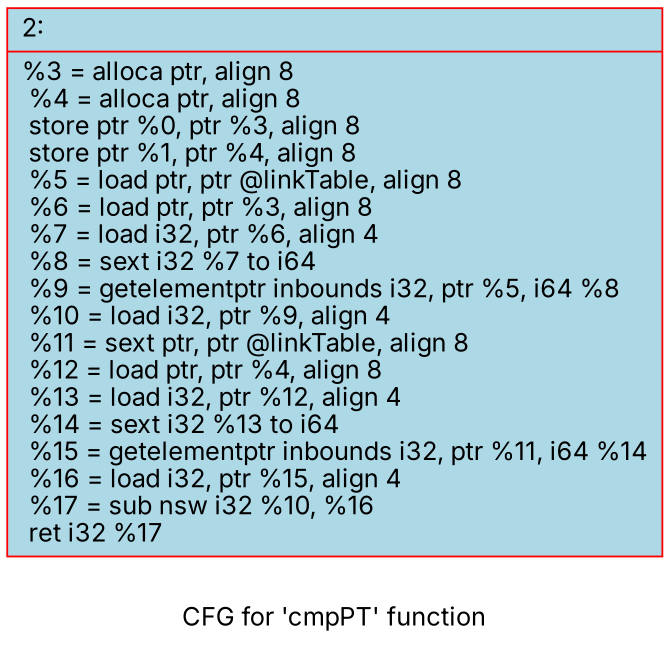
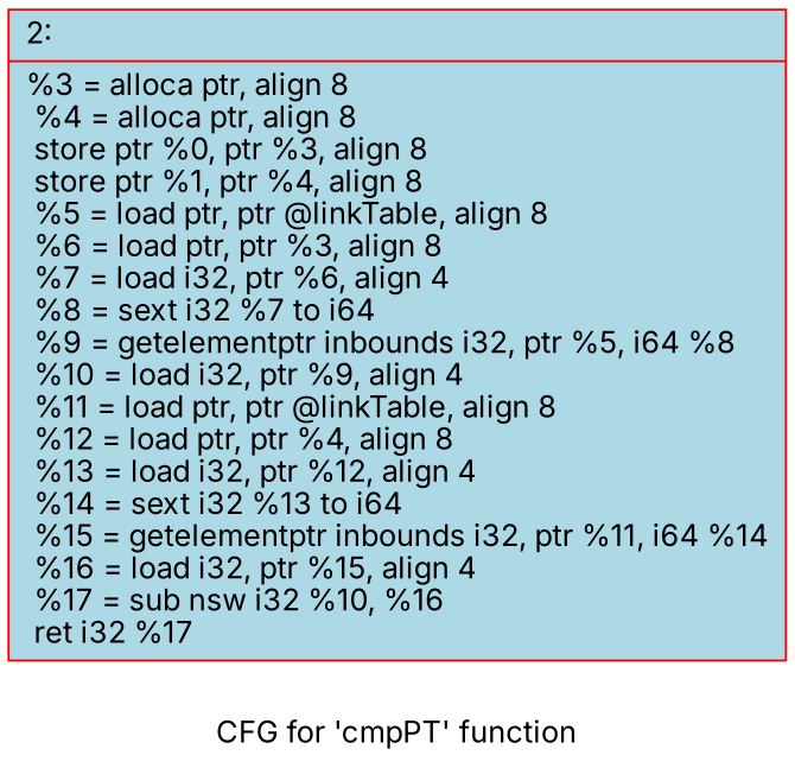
  digraph {
    label="CFG for 'cmpPT' function"
    fontname=Inter
-   n1 [color=red fillcolor=lightblue fontname=Inter label="{2:\l|  %3 = alloca ptr, align 8\l  %4 = alloca ptr, align 8\l  store ptr %0, ptr %3, align 8\l  store ptr %1, ptr %4, align 8\l  %5 = load ptr, ptr @linkTable, align 8\l  %6 = load ptr, ptr %3, align 8\l  %7 = load i32, ptr %6, align 4\l  %8 = sext i32 %7 to i64\l  %9 = getelementptr inbounds i32, ptr %5, i64 %8\l  %10 = load i32, ptr %9, align 4\l  %11 = sext ptr, ptr @linkTable, align 8\l  %12 = load ptr, ptr %4, align 8\l  %13 = load i32, ptr %12, align 4\l  %14 = sext i32 %13 to i64\l  %15 = getelementptr inbounds i32, ptr %11, i64 %14\l  %16 = load i32, ptr %15, align 4\l  %17 = sub nsw i32 %10, %16\l  ret i32 %17\l}" shape=record style=filled]
+   n1 [color=red fillcolor=lightblue fontname=Inter label="{2:\l|  %3 = alloca ptr, align 8\l  %4 = alloca ptr, align 8\l  store ptr %0, ptr %3, align 8\l  store ptr %1, ptr %4, align 8\l  %5 = load ptr, ptr @linkTable, align 8\l  %6 = load ptr, ptr %3, align 8\l  %7 = load i32, ptr %6, align 4\l  %8 = sext i32 %7 to i64\l  %9 = getelementptr inbounds i32, ptr %5, i64 %8\l  %10 = load i32, ptr %9, align 4\l  %11 = load ptr, ptr @linkTable, align 8\l  %12 = load ptr, ptr %4, align 8\l  %13 = load i32, ptr %12, align 4\l  %14 = sext i32 %13 to i64\l  %15 = getelementptr inbounds i32, ptr %11, i64 %14\l  %16 = load i32, ptr %15, align 4\l  %17 = sub nsw i32 %10, %16\l  ret i32 %17\l}" shape=record style=filled]
  }
